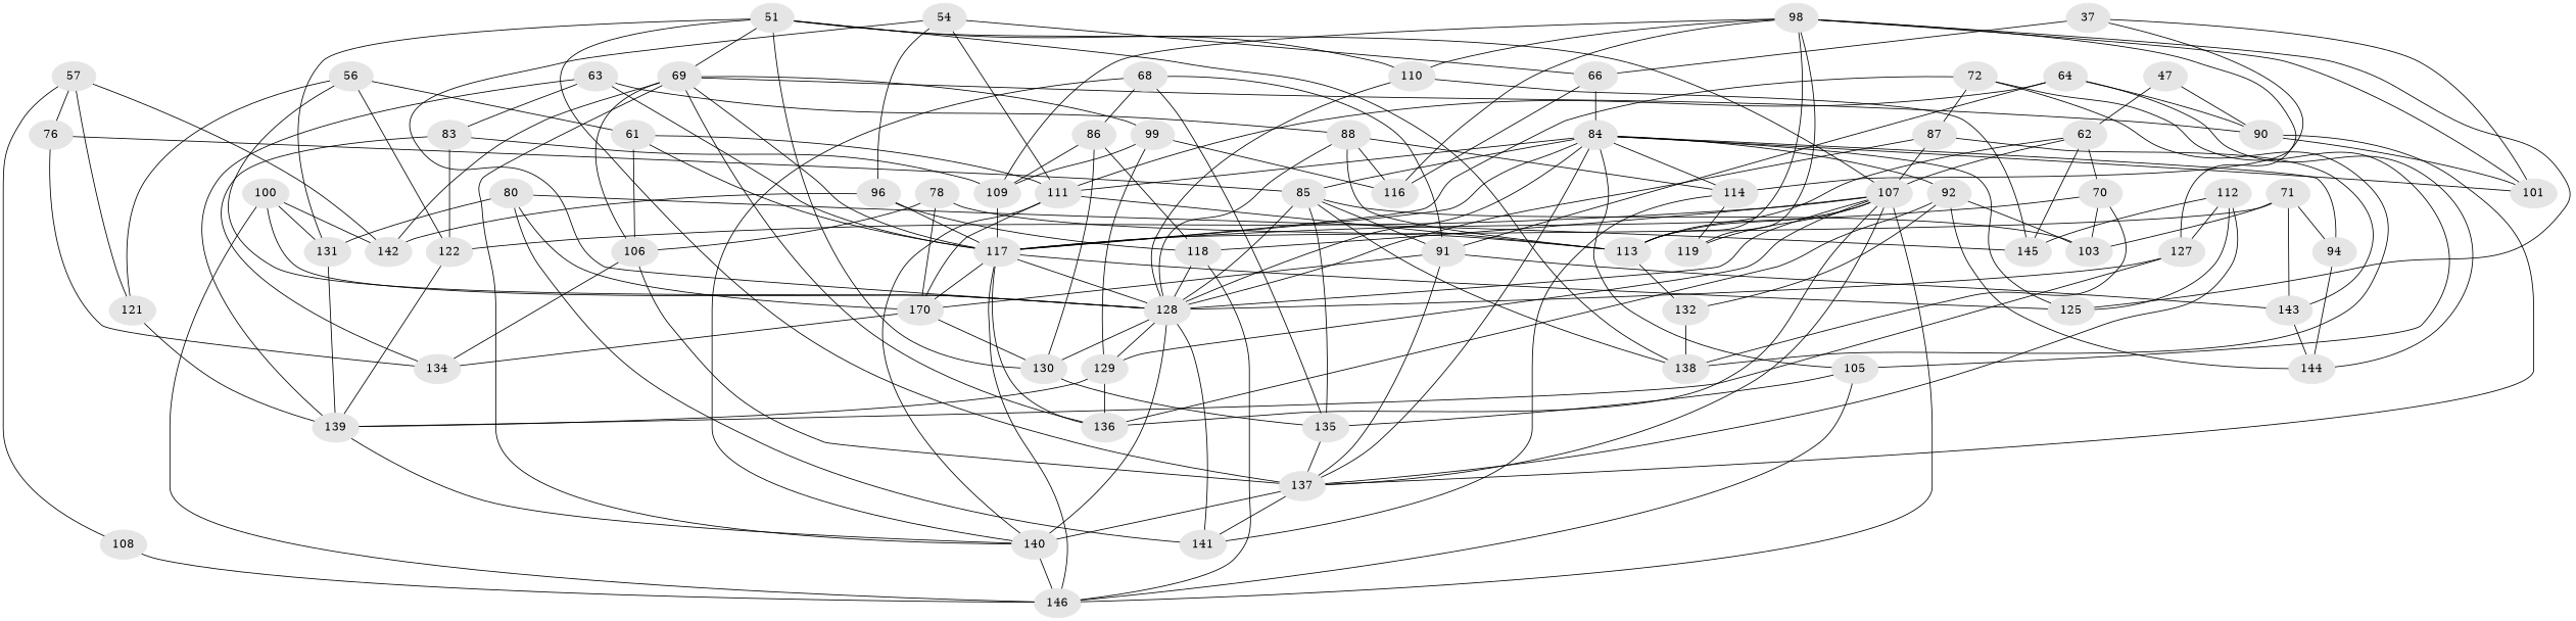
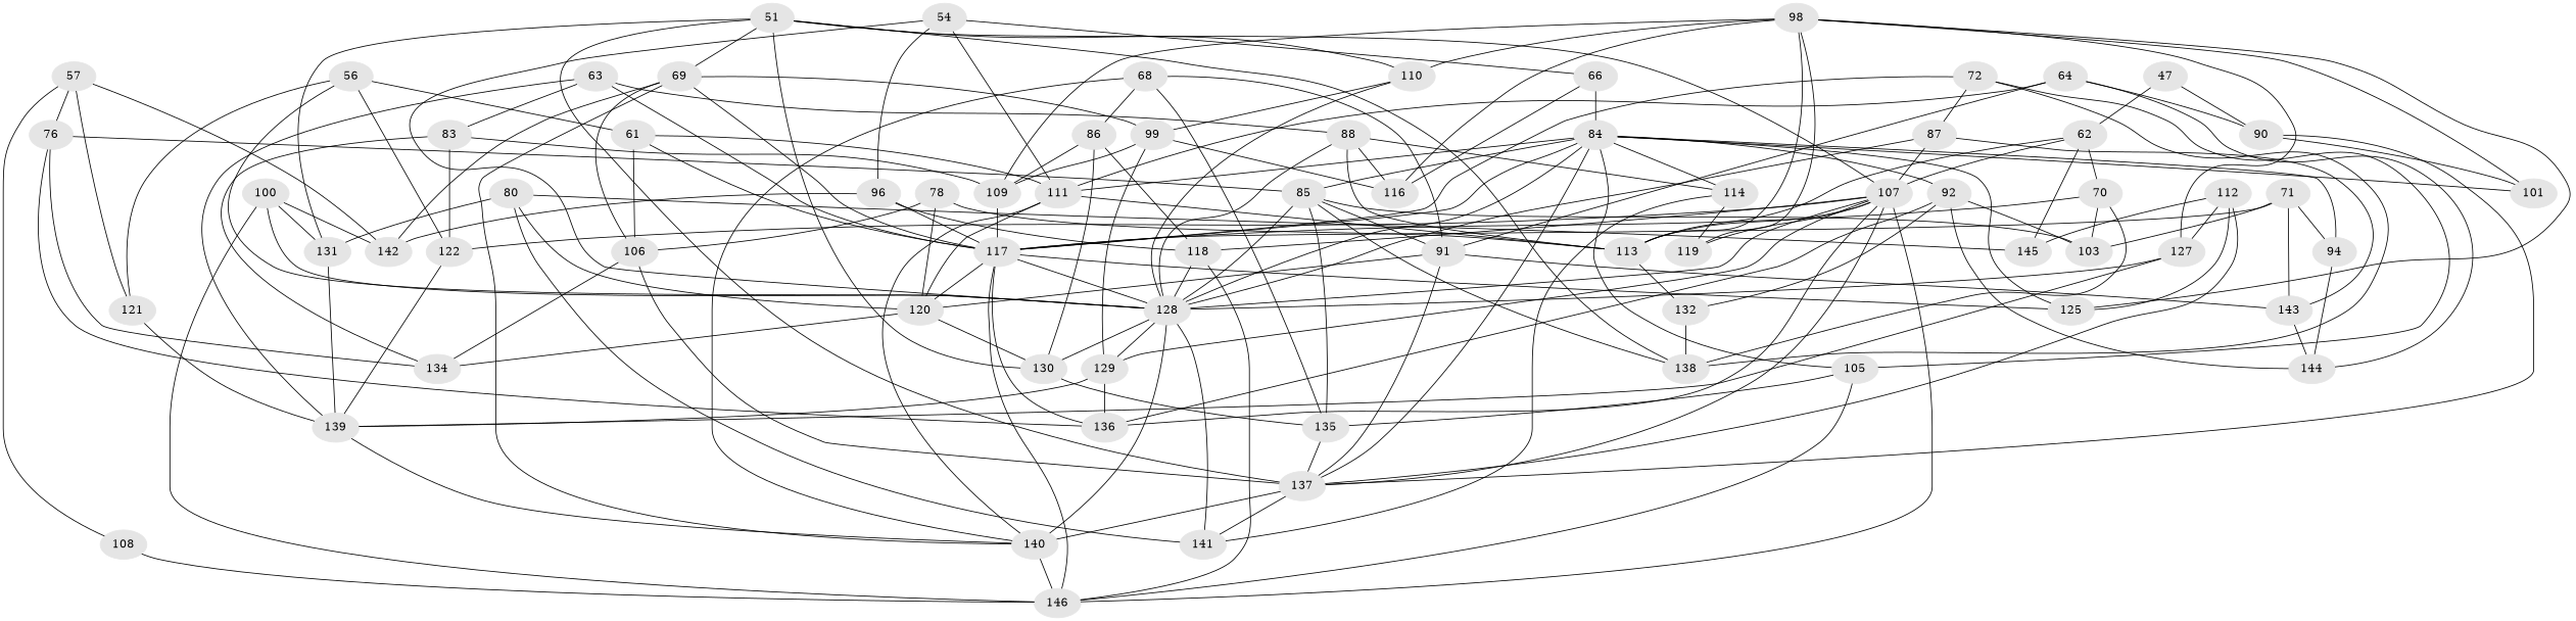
  graph {
    node [color=gray90 style=filled]
    121 [super="+2"]
    139 [super="+67"]
    128 [super="+8+23+24+93+55+63+74"]
    130 [super="+36"]
    140 [super="+97+126"]
    141
    129 [super="+25"]
    66 [super="+32"]
    84 [super="+82+34"]
    116
-   37
    101
    114 [super="+104"]
    119
    62 [super="+39"]
    107 [super="+89"]
    70
    113 [super="+49+102"]
    145
    47
    90 [super="+21"]
    137 [super="+7+123+58+45"]
    51 [super="+11+29"]
    69 [super="+65"]
    110
    131
    138 [super="+33"]
    142
    117 [super="+59+27+46+79"]
    106 [super="+75"]
    99
    122
    136 [super="+18"]
    118 [super="+35"]
    146 [super="+53+133+124"]
    135 [super="+115"]
    54
    96
    111 [super="+48"]
-   120 [super="+42+95" label=170]
+   120 [super="+42+95"]
    56
    61
    57
    76
    108
    85 [super="+30+43"]
    134
    n48 [label=63]
    83
    88 [super="+26"]
    109 [super="+40"]
    125
    103
    132
    64
    91 [super="+44"]
    144
    143
    94
    105
    92
    68
    86
    71
    72
    87
    78
    80
    98 [super="+81"]
    127
    100
    112
    121 -- 139 [weight=2]
    139 -- 140
    128 -- 130
    128 -- 140 [weight=3]
    128 -- 141
    128 -- 129
    130 -- 135
    140 -- 146 [weight=2]
    129 -- 139
    129 -- 136 [weight=2]
    66 -- 84 [weight=2]
    66 -- 116
    84 -- 128
    84 -- 101
    84 -- 114
    84 -- 137
    84 -- 117
    84 -- 111 [weight=2]
    84 -- 85
    84 -- 125
    84 -- 94
    84 -- 105
    84 -- 92
-   37 -- 66 [weight=2]
-   37 -- 101
-   37 -- 114
    114 -- 141
    114 -- 119 [weight=2]
    62 -- 107
    62 -- 70
    62 -- 113
    62 -- 145
    107 -- 128
    107 -- 129
    107 -- 119
    107 -- 113 [weight=3]
    107 -- 137
    107 -- 122
    107 -- 136
    107 -- 118 [weight=2]
    107 -- 146 [weight=2]
    70 -- 138
    70 -- 117
    70 -- 103
    113 -- 132
    47 -- 62 [weight=2]
    47 -- 90 [weight=2]
    90 -- 101
    90 -- 137
    137 -- 140 [weight=3]
    137 -- 141
    51 -- 130 [weight=2]
    51 -- 107
    51 -- 137
    51 -- 69
    51 -- 110
    51 -- 131
    51 -- 138
    69 -- 140
-   69 -- 90
    69 -- 142
    69 -- 117
    69 -- 106 [weight=2]
    69 -- 99
    110 -- 128
-   110 -- 145
+   110 -- 99
    131 -- 139
    117 -- 128 [weight=3]
    117 -- 136
    117 -- 146 [weight=2]
    117 -- 120
    117 -- 125
    106 -- 137
    106 -- 134
    99 -- 129
    99 -- 116
    99 -- 109
    122 -- 139
    118 -- 128
    118 -- 146
    135 -- 137
    54 -- 128
    54 -- 66
    54 -- 96
    54 -- 111
    96 -- 142
    96 -- 117
    96 -- 118
    111 -- 140
    111 -- 113 [weight=2]
    111 -- 120 [weight=2]
    120 -- 130
    120 -- 134
    56 -- 121
    56 -- 128
    56 -- 122
    56 -- 61
    61 -- 117
    61 -- 106
    61 -- 111
    57 -- 121
    57 -- 142
    57 -- 76
    57 -- 108
-   69 -- 136
+   76 -- 136
    76 -- 85
    76 -- 134
    108 -- 146 [weight=3]
    85 -- 128
    85 -- 138
    85 -- 135 [weight=2]
    85 -- 103
    85 -- 91
    n48 -- 139
    n48 -- 117
    n48 -- 83
    n48 -- 88
    83 -- 122
    83 -- 134
    83 -- 109
    88 -- 128
    88 -- 116
    88 -- 114
    88 -- 113 [weight=2]
    109 -- 117 [weight=2]
    132 -- 138 [weight=2]
    64 -- 90
    64 -- 111
    64 -- 91
    64 -- 144
    91 -- 137
    91 -- 120
    91 -- 143
    143 -- 144
    94 -- 144
    105 -- 146
    105 -- 135
    92 -- 136
    92 -- 103
    92 -- 132
    92 -- 144
    68 -- 140
    68 -- 135
    68 -- 91
    68 -- 86
    86 -- 130
    86 -- 118
    86 -- 109
    71 -- 117
    71 -- 103
    71 -- 143
    71 -- 94
    72 -- 138
    72 -- 117
    72 -- 105
    72 -- 87
    87 -- 128
    87 -- 107
    87 -- 143
    78 -- 113 [weight=2]
    78 -- 106
    78 -- 120
    80 -- 141
    80 -- 145
    80 -- 131
    80 -- 120
    98 -- 116
    98 -- 101
    98 -- 119
    98 -- 113
    98 -- 110
    98 -- 109
    98 -- 125
    98 -- 127
    127 -- 139
    127 -- 128
    100 -- 128
    100 -- 131
    100 -- 142
    100 -- 146
    112 -- 145
    112 -- 137
    112 -- 125
    112 -- 127
  }
